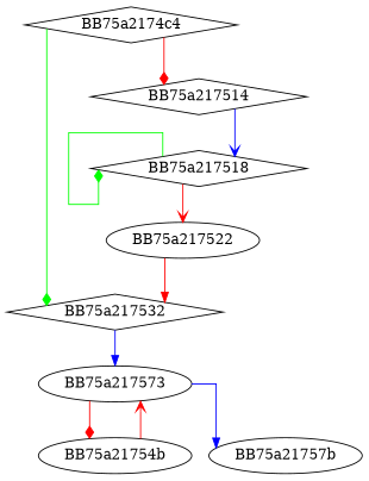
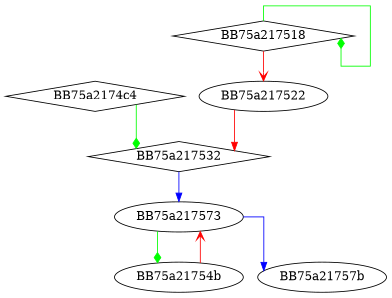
  digraph {
    splines=ortho
    node [shape=diamond]
    edge [arrowhead=diamond color=red]
    BB75a2174c4
    BB75a217532
-   BB75a217514
    BB75a217573 [shape=ellipse]
    BB75a217518
    BB75a21754b [shape=ellipse]
    BB75a21757b [shape=ellipse]
    BB75a217522 [shape=ellipse]
    BB75a2174c4 -> BB75a217532 [color=green]
-   BB75a2174c4 -> BB75a217514
    BB75a217532 -> BB75a217573 [arrowhead=normal color=blue]
-   BB75a217514 -> BB75a217518 [arrowhead=vee color=blue]
-   BB75a217573 -> BB75a21754b
+   BB75a217573 -> BB75a21754b [color=green]
    BB75a217573 -> BB75a21757b [arrowhead=normal color=blue]
    BB75a217518 -> BB75a217518 [color=green]
    BB75a217518 -> BB75a217522 [arrowhead=vee]
    BB75a21754b -> BB75a217573 [arrowhead=vee]
    BB75a217522 -> BB75a217532 [arrowhead=normal]
  }
